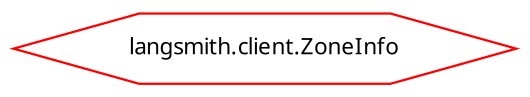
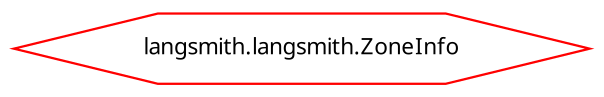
  digraph {
    rankdir=LR
    fontname="Noto Sans"
-   n1 [color=red fillcolor=white fontname="Noto Sans" fontsize=10 height=0.2 label="langsmith.client.ZoneInfo" shape=hexagon style=filled width=0.4]
+   n1 [color=red fillcolor=white fontname="Noto Sans" fontsize=10 height=0.2 label="langsmith.langsmith.ZoneInfo" shape=hexagon style=filled width=0.4]
  }
